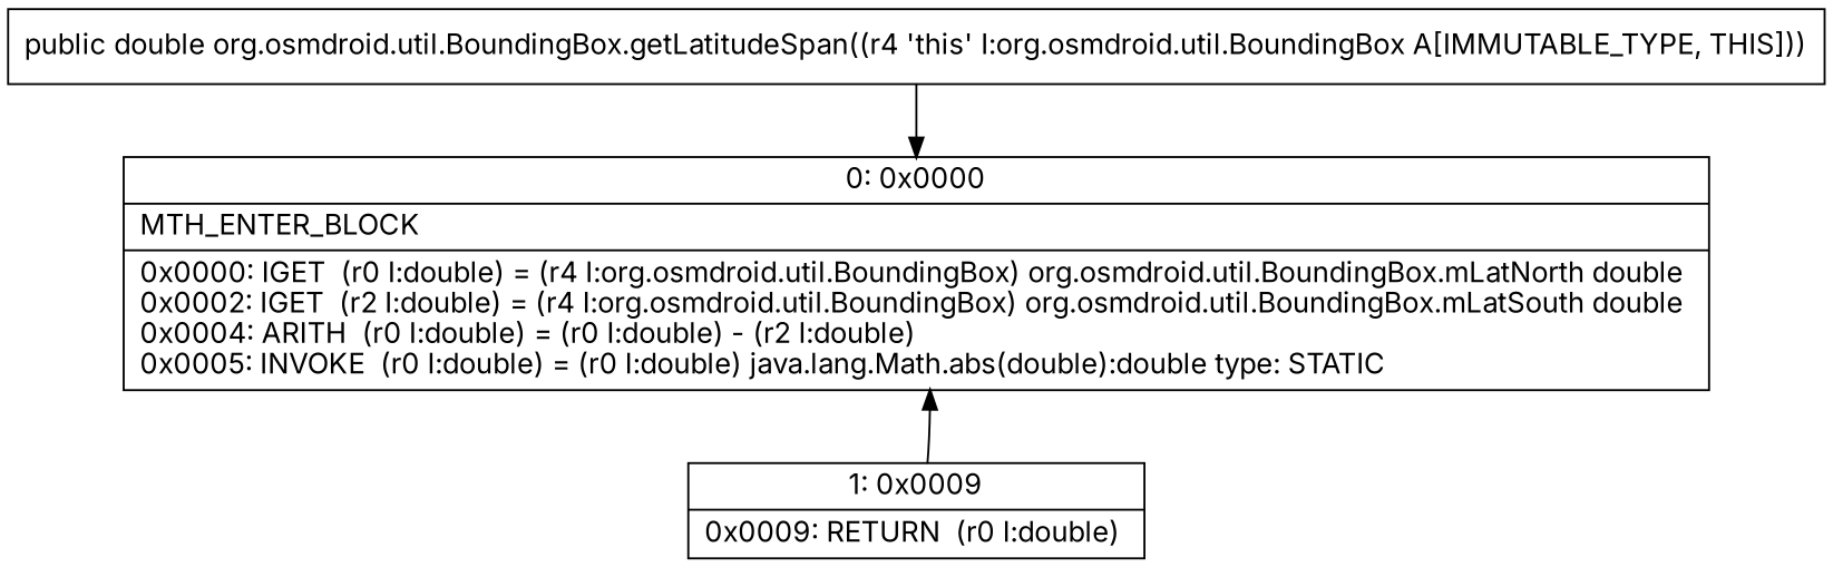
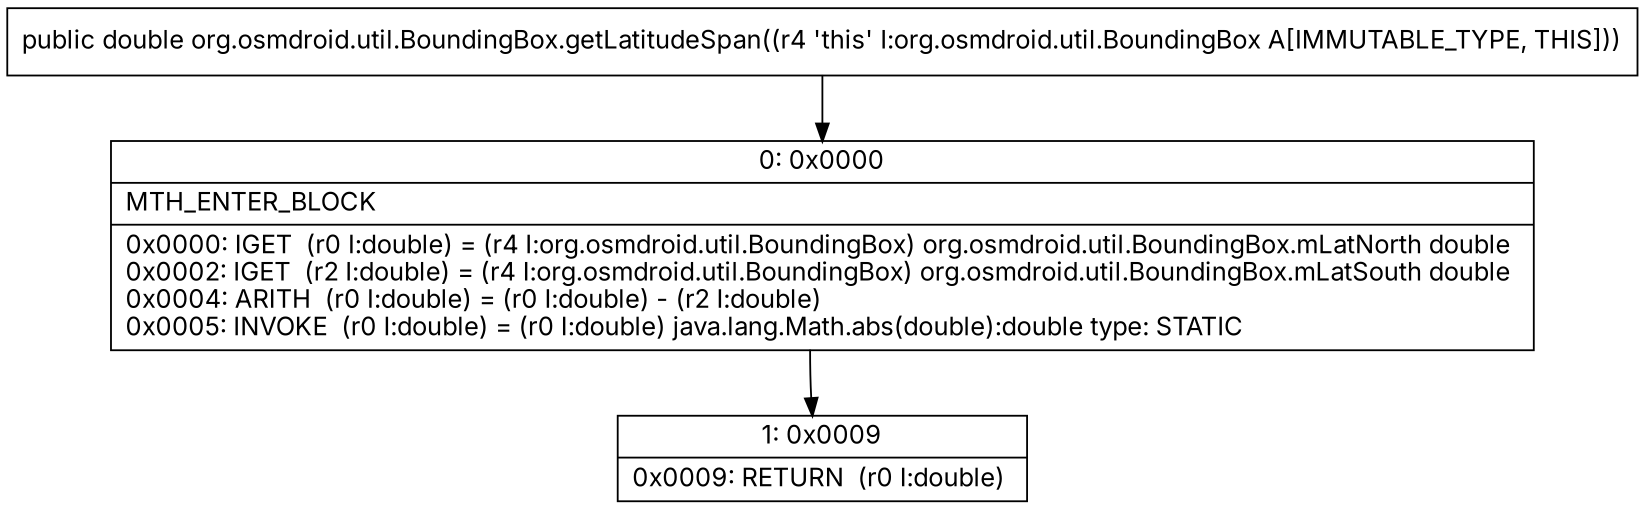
  digraph {
    fontname=Inter
    node [shape=record fontname=Inter]
    edge [fontname=Inter]
    n1 [label="{0\:\ 0x0000|MTH_ENTER_BLOCK\l|0x0000: IGET  (r0 I:double) = (r4 I:org.osmdroid.util.BoundingBox) org.osmdroid.util.BoundingBox.mLatNorth double \l0x0002: IGET  (r2 I:double) = (r4 I:org.osmdroid.util.BoundingBox) org.osmdroid.util.BoundingBox.mLatSouth double \l0x0004: ARITH  (r0 I:double) = (r0 I:double) \- (r2 I:double) \l0x0005: INVOKE  (r0 I:double) = (r0 I:double) java.lang.Math.abs(double):double type: STATIC \l}"]
    n2 [label="{1\:\ 0x0009|0x0009: RETURN  (r0 I:double) \l}"]
    n3 [label="{public double org.osmdroid.util.BoundingBox.getLatitudeSpan((r4 'this' I:org.osmdroid.util.BoundingBox A[IMMUTABLE_TYPE, THIS])) }"]
-   n2 -> n1
+   n1 -> n2
    n3 -> n1
  }
